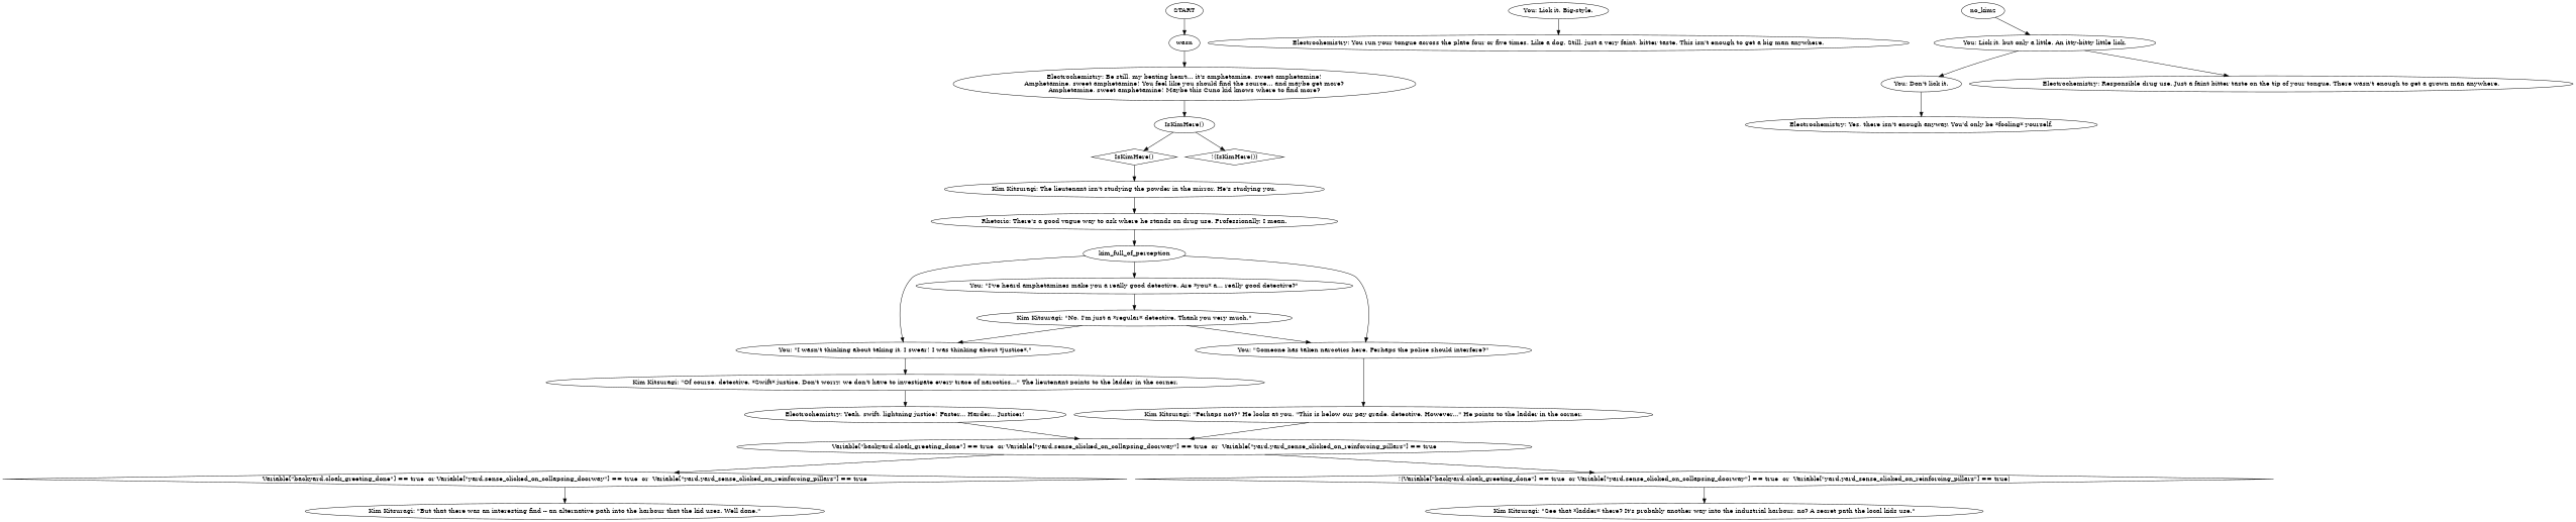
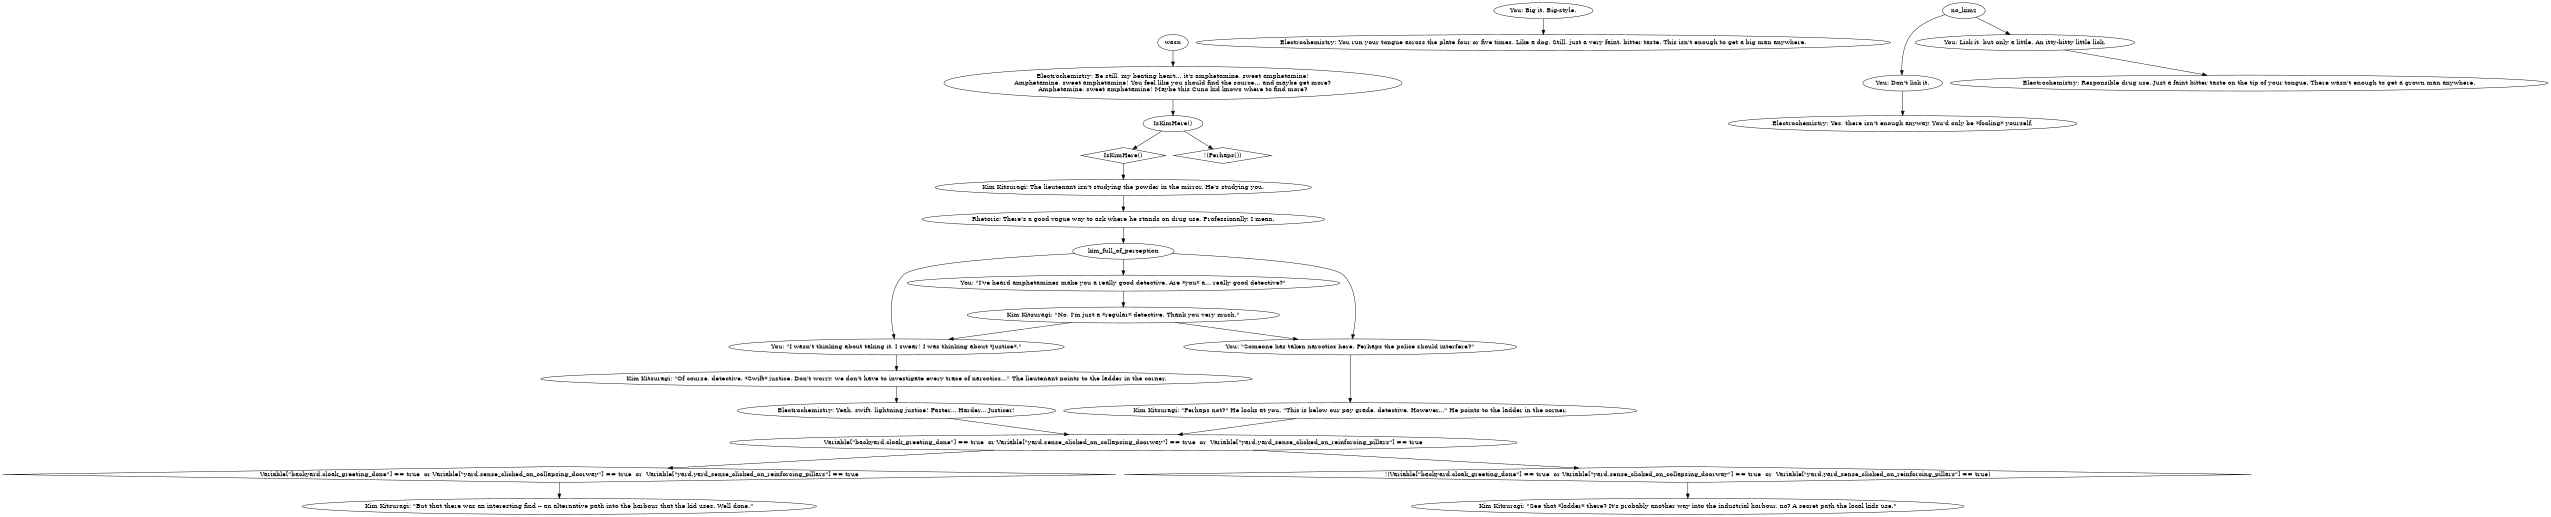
  digraph {
-   n1 [label=START]
    n2 [label=wasn]
    n3 [label="Electrochemistry: Be still, my beating heart... it's amphetamine, sweet amphetamine!\nAmphetamine, sweet amphetamine! You feel like you should find the source... and maybe get more?\nAmphetamine, sweet amphetamine! Maybe this Cuno kid knows where to find more?"]
    n4 [label="IsKimHere()"]
-   n5 [label="You: Lick it. Big-style."]
+   n5 [label="You: Big it. Big-style."]
    n6 [label="Electrochemistry: You run your tongue across the plate four or five times. Like a dog. Still, just a very faint, bitter taste. This isn't enough to get a big man anywhere."]
    n7 [label=no_kimz]
    n8 [label="You: Lick it, but only a little. An itty-bitty little lick."]
    n9 [label="You: Don't lick it."]
    n10 [label="Electrochemistry: Responsible drug use. Just a faint bitter taste on the tip of your tongue. There wasn't enough to get a grown man anywhere."]
    n11 [label="Electrochemistry: Yes, there isn't enough anyway. You'd only be *fooling* yourself."]
    n12 [label="Kim Kitsuragi: \"But that there was an interesting find -- an alternative path into the harbour that the kid uses. Well done.\""]
    n13 [label="You: \"I wasn't thinking about taking it, I swear! I was thinking about *justice*.\""]
    n14 [label="Kim Kitsuragi: \"Of course, detective. *Swift* justice. Don't worry, we don't have to investigate every trace of narcotics...\" The lieutenant points to the ladder in the corner."]
    n15 [label="Electrochemistry: Yeah, swift, lightning justice! Faster... Harder... Justicer!"]
    n16 [label="Variable[\"backyard.cloak_greeting_done\"] == true  or Variable[\"yard.sense_clicked_on_collapsing_doorway\"] == true  or  Variable[\"yard.yard_sense_clicked_on_reinforcing_pillars\"] == true"]
    n17 [label="Variable[\"backyard.cloak_greeting_done\"] == true  or Variable[\"yard.sense_clicked_on_collapsing_doorway\"] == true  or  Variable[\"yard.yard_sense_clicked_on_reinforcing_pillars\"] == true" shape=diamond]
    n18 [label="!(Variable[\"backyard.cloak_greeting_done\"] == true  or Variable[\"yard.sense_clicked_on_collapsing_doorway\"] == true  or  Variable[\"yard.yard_sense_clicked_on_reinforcing_pillars\"] == true)" shape=diamond]
    n19 [label="Kim Kitsuragi: \"See that *ladder* there? It's probably another way into the industrial harbour, no? A secret path the local kids use.\""]
    n20 [label="Kim Kitsuragi: \"Perhaps not?\" He looks at you. \"This is below our pay grade, detective. However...\" He points to the ladder in the corner."]
    n21 [label="IsKimHere()" shape=diamond]
-   n22 [label="!(IsKimHere())" shape=diamond]
+   n22 [label="!(Perhaps())" shape=diamond]
    n23 [label="You: \"Someone has taken narcotics here. Perhaps the police should interfere?\""]
    n24 [label="Kim Kitsuragi: The lieutenant isn't studying the powder in the mirror. He's studying you."]
    n25 [label="Rhetoric: There's a good vague way to ask where he stands on drug use. Professionally, I mean."]
    n26 [label=kim_full_of_perception]
    n27 [label="You: \"I've heard amphetamines make you a really good detective. Are *you* a... really good detective?\""]
    n28 [label="Kim Kitsuragi: \"No, I'm just a *regular* detective. Thank you very much.\""]
-   n1 -> n2
    n2 -> n3
    n3 -> n4
    n4 -> n21
    n4 -> n22
    n5 -> n6
    n7 -> n8
-   n8 -> n9
+   n7 -> n9
    n8 -> n10
    n9 -> n11
    n13 -> n14
    n14 -> n15
    n15 -> n16
    n16 -> n17
    n16 -> n18
    n17 -> n12
    n18 -> n19
    n20 -> n16
    n21 -> n24
    n23 -> n20
    n24 -> n25
    n25 -> n26
    n26 -> n13
    n26 -> n23
    n26 -> n27
    n27 -> n28
    n28 -> n13
    n28 -> n23
  }
